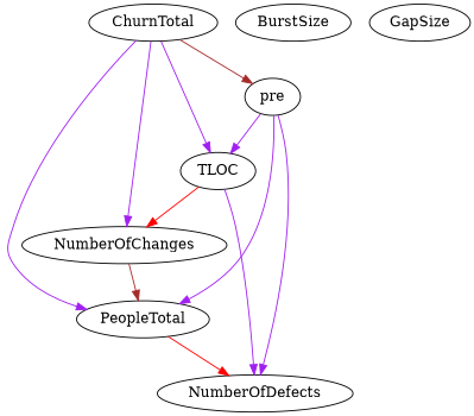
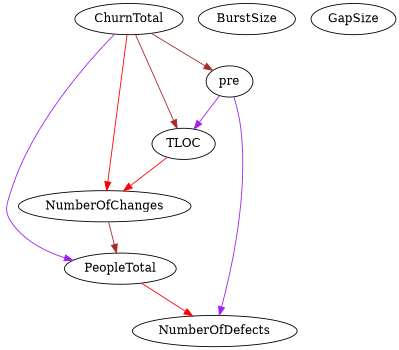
  digraph {
    edge [color=purple]
    PeopleTotal
    NumberOfDefects
    NumberOfChanges
    ChurnTotal
    TLOC
    pre
    BurstSize
    GapSize
    PeopleTotal -> NumberOfDefects [color=red]
    NumberOfChanges -> PeopleTotal [color=brown]
    ChurnTotal -> PeopleTotal
-   ChurnTotal -> NumberOfChanges
-   ChurnTotal -> TLOC
+   ChurnTotal -> NumberOfChanges [color=red]
+   ChurnTotal -> TLOC [color=brown]
    ChurnTotal -> pre [color=brown]
-   TLOC -> NumberOfDefects
    TLOC -> NumberOfChanges [color=red]
-   pre -> PeopleTotal
    pre -> NumberOfDefects
    pre -> TLOC
  }
